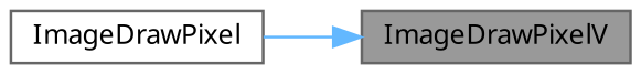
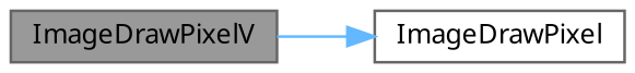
  digraph {
    rankdir=LR
    fontname="Noto Sans"
    node [fontname="Noto Sans" fontsize=10 shape=box style=filled]
    n1 [color=gray40 fillcolor=grey60 fontcolor=black height=0.2 label=ImageDrawPixelV width=0.4]
    n2 [color=grey40 fillcolor=white height=0.2 label=ImageDrawPixel width=0.4]
-   n2 -> n1 [color=steelblue1 fontname="Noto Sans" fontsize=10 labelfontname=Helvetica labelfontsize=10 style=solid]
+   n1 -> n2 [color=steelblue1 fontname="Noto Sans" fontsize=10 labelfontname=Helvetica labelfontsize=10 style=solid]
  }
